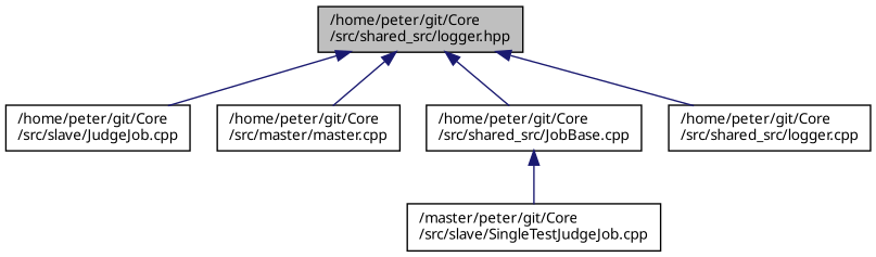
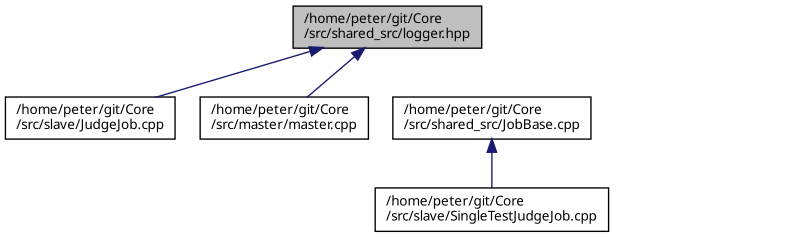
  digraph {
    fontname="Noto Sans"
    node [color=black fillcolor=white fontname="Noto Sans" fontsize=10 shape=record style=filled]
    edge [color=midnightblue dir=back fontname="Noto Sans" fontsize=10 labelfontname=Helvetica labelfontsize=10 style=solid]
    n1 [fillcolor=grey75 fontcolor=black height=0.2 label="/home/peter/git/Core\l/src/shared_src/logger.hpp" width=0.4]
    n2 [height=0.2 label="/home/peter/git/Core\l/src/slave/JudgeJob.cpp" width=0.4]
    n3 [height=0.2 label="/home/peter/git/Core\l/src/master/master.cpp" width=0.4]
    n4 [height=0.2 label="/home/peter/git/Core\l/src/shared_src/JobBase.cpp" width=0.4]
-   n5 [height=0.2 label="/home/peter/git/Core\l/src/shared_src/logger.cpp" width=0.4]
-   n6 [height=0.2 label="/master/peter/git/Core\l/src/slave/SingleTestJudgeJob.cpp" width=0.4]
+   n6 [height=0.2 label="/home/peter/git/Core\l/src/slave/SingleTestJudgeJob.cpp" width=0.4]
    n1 -> n2
    n1 -> n3
-   n1 -> n4
-   n1 -> n5
    n4 -> n6
  }
